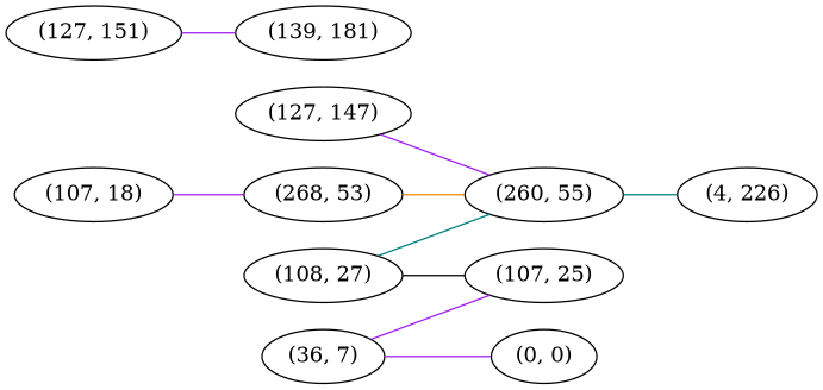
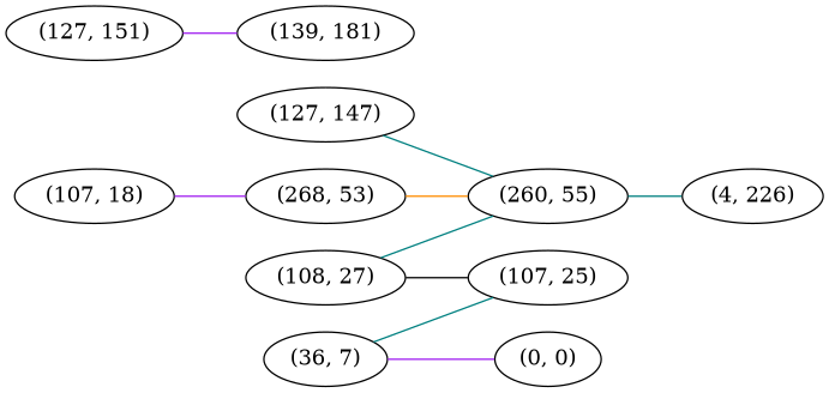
  graph {
    rankdir=LR
    edge [color=purple weight=1]
    "(268, 53)"
    "(260, 55)"
    "(4, 226)"
    "(36, 7)"
    "(0, 0)"
    "(107, 25)"
    "(108, 27)"
    "(127, 147)"
    "(127, 151)"
    "(139, 181)"
    "(107, 18)"
    "(268, 53)" -- "(260, 55)" [color=darkorange]
    "(260, 55)" -- "(4, 226)" [color=teal]
    "(36, 7)" -- "(0, 0)" [weight=4]
-   "(36, 7)" -- "(107, 25)"
+   "(36, 7)" -- "(107, 25)" [color=teal]
    "(108, 27)" -- "(260, 55)" [color=teal]
    "(108, 27)" -- "(107, 25)" [color=black]
-   "(127, 147)" -- "(260, 55)"
+   "(127, 147)" -- "(260, 55)" [color=teal]
    "(127, 151)" -- "(139, 181)"
    "(107, 18)" -- "(268, 53)"
  }
